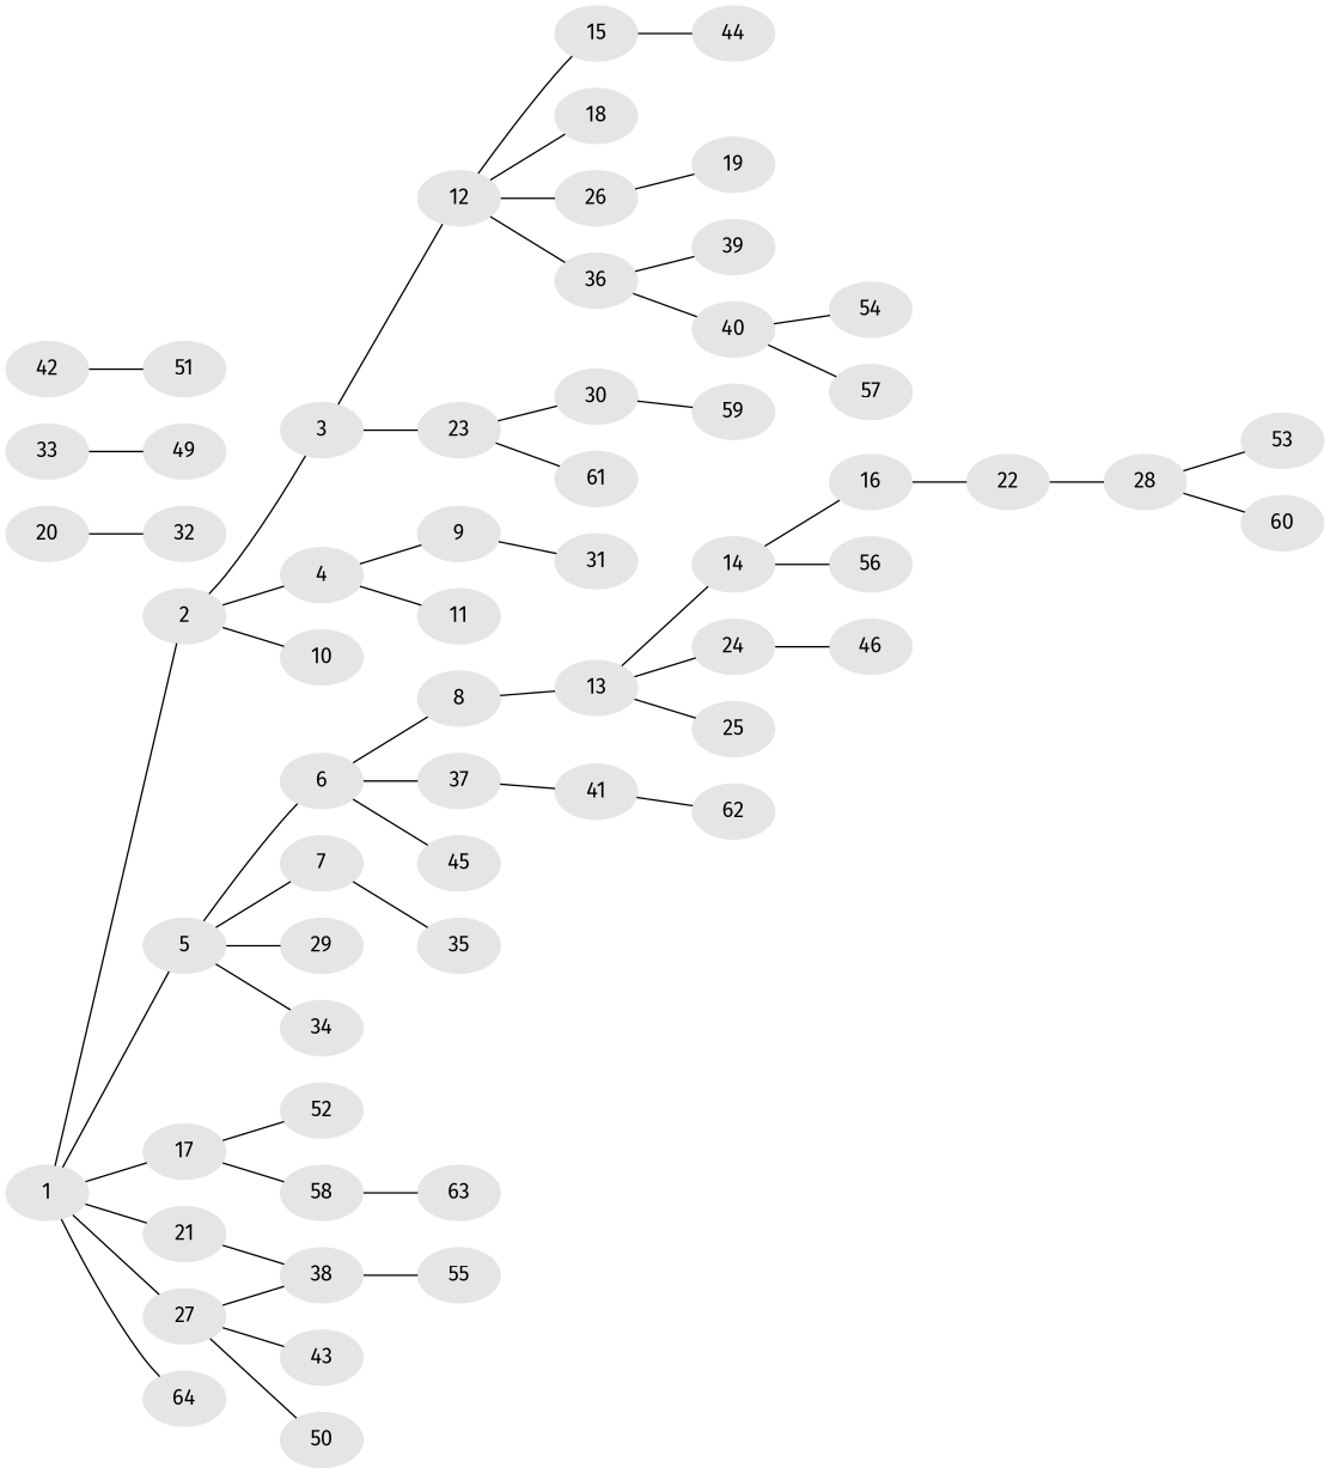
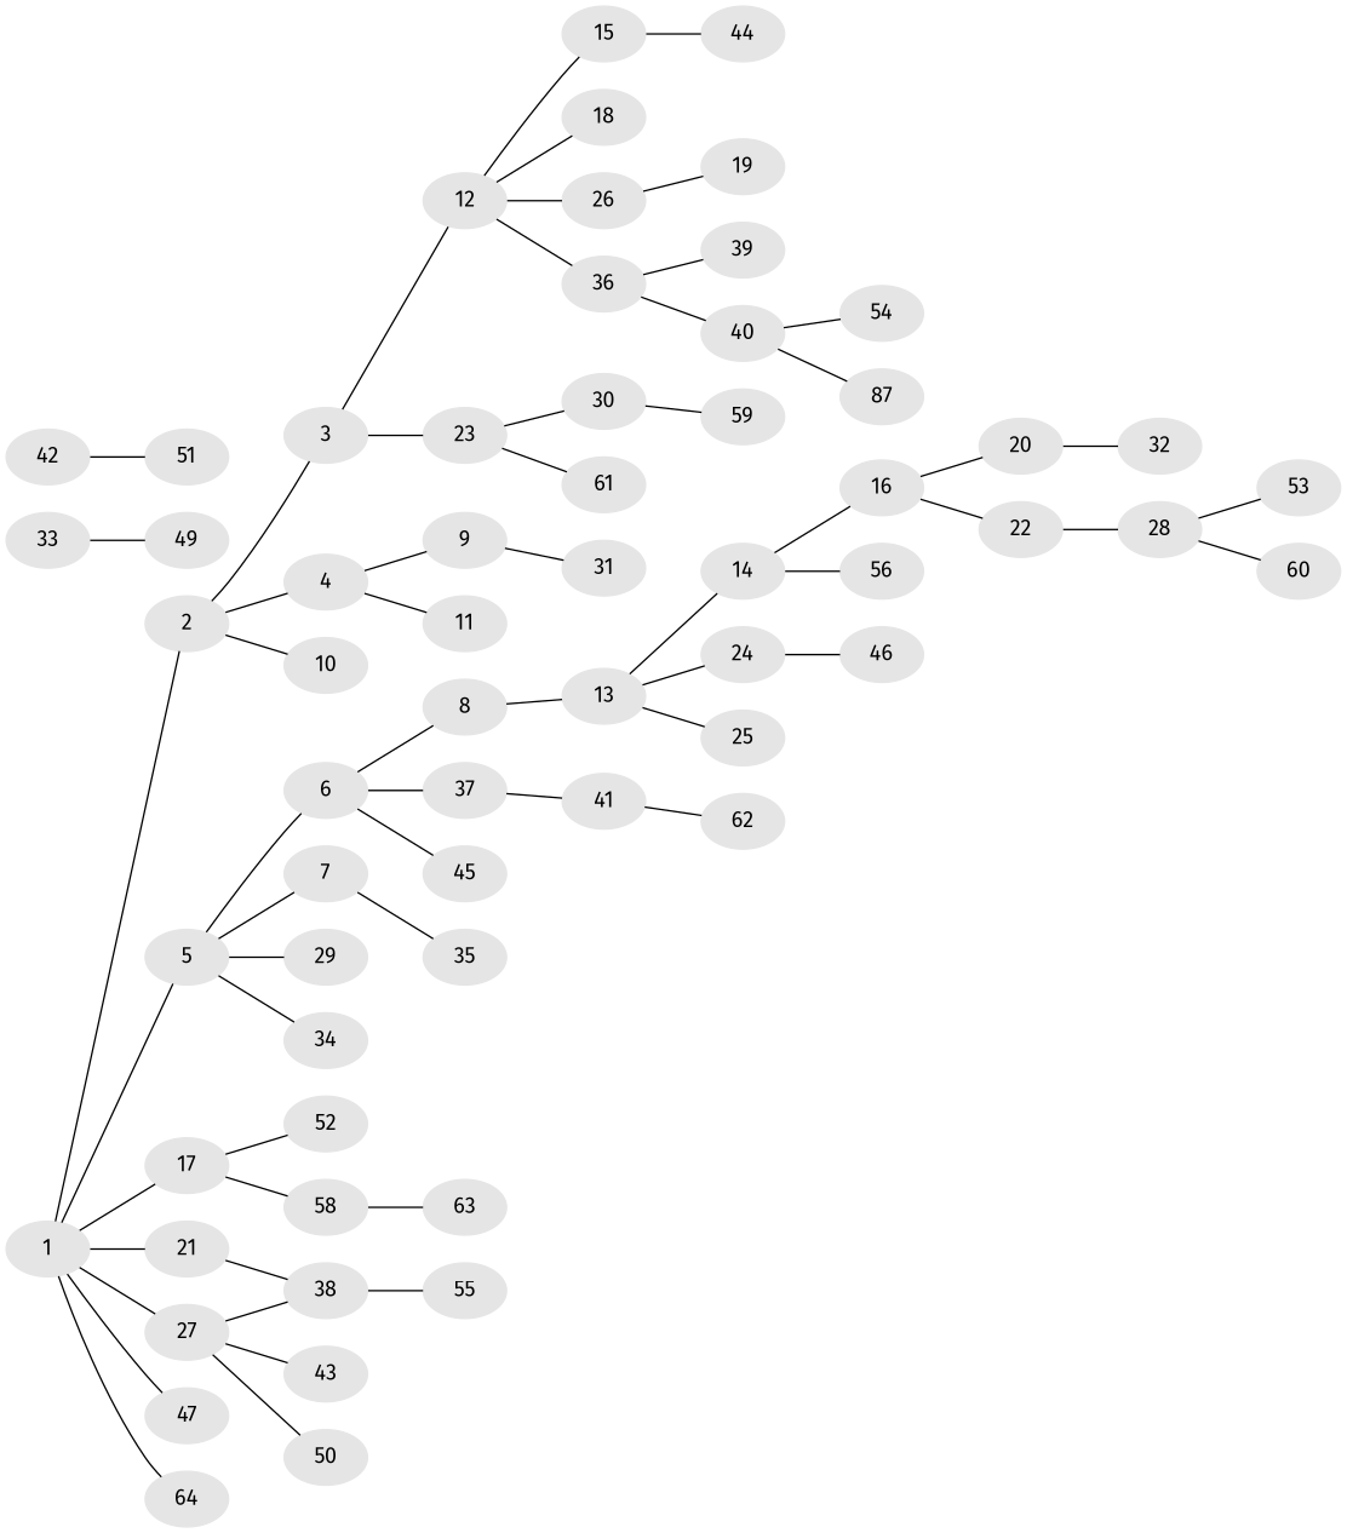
  graph {
    fontname="Fira Sans"
    rankdir=LR
    node [color=gray90 fontname="Fira Sans" style=filled]
    edge [fontname="Fira Sans"]
    1
    2
    5
    17
    21
    27
+   47
    64
    3
    4
    10
    6
    7
    29
    34
    52
    58
    38
    43
    50
    12
    23
    9
    11
    15
    18
    26
    36
    30
    61
    31
    8
    37
    45
    35
    13
    41
    14
    24
    25
    44
    19
    39
    40
    16
    56
    46
    20
    22
    32
    28
    63
    55
    53
    60
    59
    33
    49
    54
-   57
+   57 [label=87]
    62
    42
    51
    1 -- 2
    1 -- 5
    1 -- 17
    1 -- 21
    1 -- 27
+   1 -- 47
    1 -- 64
    2 -- 3
    2 -- 4
    2 -- 10
    5 -- 6
    5 -- 7
    5 -- 29
    5 -- 34
    17 -- 52
    17 -- 58
    21 -- 38
    27 -- 38
    27 -- 43
    27 -- 50
    3 -- 12
    3 -- 23
    4 -- 9
    4 -- 11
    6 -- 8
    6 -- 37
    6 -- 45
    7 -- 35
    58 -- 63
    38 -- 55
    12 -- 15
    12 -- 18
    12 -- 26
    12 -- 36
    23 -- 30
    23 -- 61
    9 -- 31
    15 -- 44
    26 -- 19
    36 -- 39
    36 -- 40
    30 -- 59
    8 -- 13
    37 -- 41
    13 -- 14
    13 -- 24
    13 -- 25
    41 -- 62
    14 -- 16
    14 -- 56
    24 -- 46
    40 -- 54
    40 -- 57
+   16 -- 20
    16 -- 22
    20 -- 32
    22 -- 28
    28 -- 53
    28 -- 60
    33 -- 49
    42 -- 51
  }
